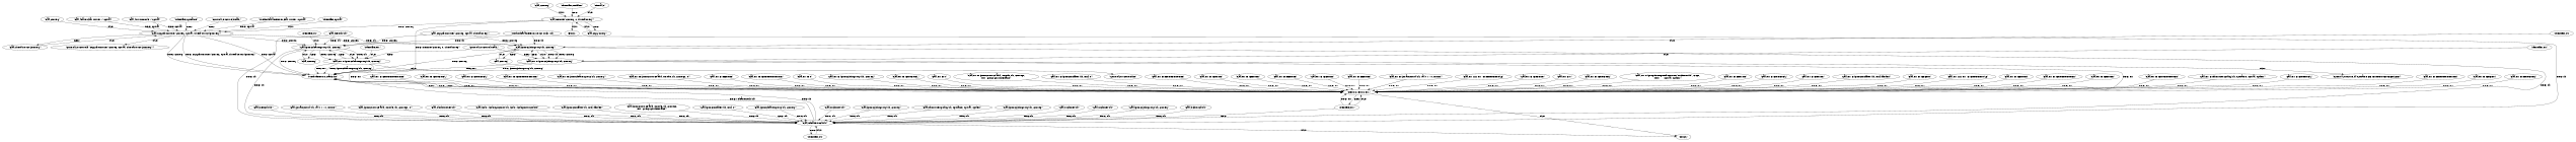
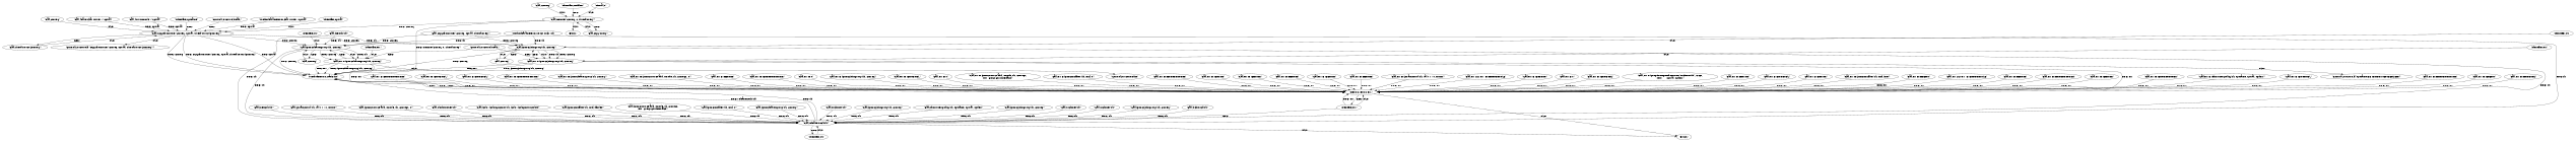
  digraph {
    n1 [label="(Call,memset(&mreq, 0, sizeof(mreq)))"]
    n2 [label="(Call,copy_from_user(&mreq, optval, sizeof(struct ip_mreq)))"]
    n3 [label="(Block,)"]
    n4 [label="(MethodReturn,static int)"]
    n5 [label="(Call,copy(mreq))"]
    n6 [label="(Call,ip_mc_join_group(sk, &mreq))"]
    n7 [label="(Call,ip_mc_leave_group(sk, &mreq))"]
    n8 [label="(Call,sizeof(struct ip_mreq))"]
    n9 [label="(ControlStructure,if (copy_from_user(&mreq, optval, sizeof(struct ip_mreq))))"]
    n10 [label="(Return,return err;)"]
    n11 [label="(Call,err = ip_mc_join_group(sk, &mreq))"]
    n12 [label="(Call,release_sock(sk))"]
    n13 [label="(Call,&mreq)"]
    n14 [label="(Call,err = ip_mc_leave_group(sk, &mreq))"]
    n15 [label="(Call,&mreq)"]
    n16 [label="(ControlStructure,if (optname == IP_ADD_MEMBERSHIP))"]
    n17 [label="(Block,)"]
    n18 [label="(Identifier,sk)"]
    n19 [label="(Identifier,err)"]
    n20 [label="(ControlStructure,else)"]
    n21 [label="(Call,inet_csk(sk))"]
    n22 [label="(Call,err = -EPROTO)"]
    n23 [label="(Call,&mreq)"]
    n24 [label="(Call,ip_ra_control(sk, val ? 1 : 0, NULL))"]
    n25 [label="(Call,ip_mc_source(add, omode, sk, &mreqs, 0))"]
    n26 [label="(Call,err = 0)"]
    n27 [label="(MethodParameterIn,char __user *optval)"]
    n28 [label="(Identifier,msfilter)"]
    n29 [label="(Call,err = -EINVAL)"]
    n30 [label="(Call,err = -ENOBUFS)"]
    n31 [label="(Call,err = -EINVAL)"]
    n32 [label="(Call,sk_dst_reset(sk))"]
-   n33 [label="(Call,err = ip_mc_msfilter(sk, msf, ifindex))"]
+   n33 [label="(Call,err = ip_mc_msfilter(sk, msf, inet))"]
    n34 [label="(Call,err = -EPERM)"]
    n35 [label="(Call,icsk->icsk_sync_mss(sk, icsk->icsk_pmtu_cookie))"]
    n36 [label="(Call,err && err != -EADDRINUSE)"]
    n37 [label="(Call,err = -ENOBUFS)"]
    n38 [label="(Call,err = ip_options_get_from_user(sock_net(sk), &opt,\n \t\t\t\t\t       optval, optlen))"]
    n39 [label="(Call,err = -EFAULT)"]
    n40 [label="(Call,err = -ENOPROTOOPT)"]
    n41 [label="(Call,err = -EFAULT)"]
    n42 [label="(Call,err = -ENOPROTOOPT)"]
    n43 [label="(Call,err = xfrm_user_policy(sk, optname, optval, optlen))"]
    n44 [label="(Call,ip_mc_msfilter(sk, msf, ifindex))"]
    n45 [label="(Call,ip_mc_source(add, omode, sk, &mreqs,\n\t\t\t\t   greqs.gsr_interface))"]
    n46 [label="(Identifier,optval)"]
    n47 [label="(Call,err = -ENOBUFS)"]
    n48 [label="(Call,ip_mc_msfilter(sk, msf, 0))"]
    n49 [label="(Call,ip_mc_leave_group(sk, &mreq))"]
    n50 [label="(Call,inet_sk(sk))"]
    n51 [label="(Call,err = -EADDRNOTAVAIL)"]
    n52 [label="(Call,err = -EPERM)"]
    n53 [label="(Call,&mreq)"]
    n54 [label="(ControlStructure,break;)"]
    n55 [label="(Call,err = -ENOBUFS)"]
    n56 [label="(MethodParameterIn,struct sock *sk)"]
    n57 [label="(Call,err = -EADDRNOTAVAIL)"]
    n58 [label="(Call,(leave char __user *) optval)"]
    n59 [label="(Call,err = -ENOBUFS)"]
    n60 [label="(Call,err = -ENOBUFS)"]
    n61 [label="(Call,err = -EADDRNOTAVAIL)"]
    n62 [label="(Identifier,sk)"]
    n63 [label="(Call,err = ip_mc_leave_group(sk, &mreq))"]
    n64 [label="(Call,sock_net(sk))"]
    n65 [label="(Call,err = ip_mc_source(add, omode, sk, &mreqs, 0))"]
    n66 [label="(Identifier,err)"]
    n67 [label="(Call,ip_mc_join_group(sk, &mreq))"]
    n68 [label="(Call,err = -EFAULT)"]
    n69 [label="(Call,copy_from_user(&mreq, optval, sizeof(mreq)))"]
    n70 [label="(Call,xfrm_user_policy(sk, optname, optval, optlen))"]
    n71 [label="(Call,err = -EADDRNOTAVAIL)"]
    n72 [label="(Call,(int __omode *) optval)"]
    n73 [label="(Call,err = 0)"]
    n74 [label="(Identifier,sk)"]
    n75 [label="(Call,ip_mc_join_group(sk, &mreq))"]
    n76 [label="(Identifier,err)"]
    n77 [label="(Call,err = ip_mc_join_group(sk, &mreq))"]
    n78 [label="(Call,err = -ENOBUFS)"]
    n79 [label="(Call,sock_net(sk))"]
    n80 [label="(Identifier,optname)"]
    n81 [label="(Call,err = 0)"]
    n82 [label="(Call,err = ip_mc_source(add, omode, sk, &mreqs,\n\t\t\t\t   greqs.gsr_interface))"]
    n83 [label="(Call,sock_net(sk))"]
    n84 [label="(Call,err = ip_mc_msfilter(sk, msf, 0))"]
    n85 [label="(Call,err = -ENOPROTOOPT)"]
    n86 [label="(Call,ip_mc_join_group(sk, &mreq))"]
    n87 [label="(Call,err = -EINVAL)"]
    n88 [label="(Call,err = -EFAULT)"]
    n89 [label="(Call,err = -EFAULT)"]
    n90 [label="(Call,err = -EFAULT)"]
    n91 [label="(Call,err = -EFAULT)"]
    n92 [label="(Call,lock_sock(sk))"]
    n93 [label="(Literal,0)"]
    n94 [label="(Call,err = ip_ra_control(sk, val ? 1 : 0, NULL))"]
    n95 [label="(Call,err && err != -EADDRINUSE)"]
    n96 [label="(ControlStructure,break;)"]
    n1 -> n2 [label="DDG: &mreq"]
    n1 -> n3 [label="AST: "]
    n1 -> n4 [label="DDG: memset(&mreq, 0, sizeof(mreq))"]
    n1 -> n5 [label="CFG: "]
    n2 -> n4 [label="DDG: optval"]
    n2 -> n4 [label="DDG: &mreq"]
    n2 -> n4 [label="DDG: copy_from_user(&mreq, optval, sizeof(struct ip_mreq))"]
    n2 -> n6 [label="DDG: &mreq"]
    n2 -> n7 [label="DDG: &mreq"]
    n2 -> n8 [label="CFG: "]
    n2 -> n9 [label="AST: "]
    n4 -> n10 [label="CFG: "]
    n5 -> n1 [label="AST: "]
    n6 -> n4 [label="DDG: &mreq"]
    n6 -> n11 [label="AST: "]
    n6 -> n11 [label="DDG: sk"]
    n6 -> n11 [label="DDG: &mreq"]
    n6 -> n12 [label="DDG: sk"]
    n6 -> n13 [label="CFG: "]
    n7 -> n4 [label="DDG: &mreq"]
    n7 -> n12 [label="DDG: sk"]
    n7 -> n14 [label="AST: "]
    n7 -> n14 [label="DDG: sk"]
    n7 -> n14 [label="DDG: &mreq"]
    n7 -> n15 [label="CFG: "]
    n8 -> n2 [label="AST: "]
    n10 -> n4 [label="DDG: <RET>"]
    n10 -> n17 [label="AST: "]
    n10 -> n19 [label="CFG: "]
    n11 -> n4 [label="DDG: err"]
    n11 -> n4 [label="DDG: ip_mc_join_group(sk, &mreq)"]
    n11 -> n6 [label="CFG: "]
    n11 -> n10 [label="DDG: err"]
    n11 -> n16 [label="AST: "]
    n12 -> n4 [label="DDG: sk"]
    n12 -> n4 [label="DDG: release_sock(sk)"]
    n12 -> n17 [label="AST: "]
    n12 -> n18 [label="CFG: "]
    n13 -> n6 [label="AST: "]
    n14 -> n4 [label="DDG: err"]
    n14 -> n4 [label="DDG: ip_mc_leave_group(sk, &mreq)"]
    n14 -> n7 [label="CFG: "]
    n14 -> n10 [label="DDG: err"]
    n14 -> n20 [label="AST: "]
    n15 -> n7 [label="AST: "]
    n18 -> n12 [label="AST: "]
    n19 -> n10 [label="AST: "]
    n19 -> n10 [label="DDG: err"]
    n19 -> n12 [label="CFG: "]
    n21 -> n12 [label="DDG: sk"]
    n22 -> n10 [label="DDG: err"]
    n23 -> n1 [label="AST: "]
    n24 -> n12 [label="DDG: sk"]
    n25 -> n12 [label="DDG: sk"]
    n26 -> n10 [label="DDG: err"]
    n27 -> n2 [label="DDG: optval"]
    n28 -> n1 [label="CFG: "]
    n29 -> n10 [label="DDG: err"]
    n30 -> n10 [label="DDG: err"]
    n31 -> n10 [label="DDG: err"]
    n32 -> n12 [label="DDG: sk"]
    n33 -> n10 [label="DDG: err"]
    n34 -> n10 [label="DDG: err"]
    n35 -> n12 [label="DDG: sk"]
    n36 -> n10 [label="DDG: err"]
    n37 -> n10 [label="DDG: err"]
    n38 -> n10 [label="DDG: err"]
    n39 -> n10 [label="DDG: err"]
    n40 -> n10 [label="DDG: err"]
    n41 -> n10 [label="DDG: err"]
    n42 -> n10 [label="DDG: err"]
    n43 -> n10 [label="DDG: err"]
    n44 -> n12 [label="DDG: sk"]
    n45 -> n12 [label="DDG: sk"]
    n46 -> n2 [label="AST: "]
    n47 -> n10 [label="DDG: err"]
-   n48 -> n12 [label="CFG: sk"]
+   n48 -> n12 [label="DDG: sk"]
    n49 -> n12 [label="DDG: sk"]
    n50 -> n6 [label="DDG: sk"]
    n50 -> n7 [label="DDG: sk"]
    n50 -> n12 [label="DDG: sk"]
    n51 -> n10 [label="DDG: err"]
    n52 -> n10 [label="DDG: err"]
    n53 -> n2 [label="AST: "]
    n54 -> n11 [label="CFG: "]
    n54 -> n14 [label="CFG: "]
    n55 -> n10 [label="DDG: err"]
    n56 -> n6 [label="DDG: sk"]
    n56 -> n7 [label="DDG: sk"]
    n56 -> n12 [label="DDG: sk"]
    n57 -> n10 [label="DDG: err"]
    n58 -> n2 [label="DDG: optval"]
    n59 -> n10 [label="DDG: err"]
    n60 -> n10 [label="DDG: err"]
    n61 -> n10 [label="DDG: err"]
    n62 -> n7 [label="AST: "]
    n63 -> n10 [label="DDG: err"]
    n64 -> n12 [label="DDG: sk"]
    n65 -> n10 [label="DDG: err"]
    n66 -> n14 [label="AST: "]
    n67 -> n12 [label="DDG: sk"]
    n68 -> n10 [label="DDG: err"]
    n69 -> n6 [label="DDG: &mreq"]
    n69 -> n7 [label="DDG: &mreq"]
    n70 -> n12 [label="DDG: sk"]
    n71 -> n10 [label="DDG: err"]
    n72 -> n2 [label="DDG: optval"]
    n73 -> n10 [label="DDG: err"]
    n74 -> n6 [label="AST: "]
    n75 -> n12 [label="DDG: sk"]
    n76 -> n11 [label="AST: "]
    n77 -> n10 [label="DDG: err"]
    n78 -> n10 [label="DDG: err"]
    n79 -> n12 [label="DDG: sk"]
    n80 -> n2 [label="CFG: "]
    n81 -> n10 [label="DDG: err"]
    n82 -> n10 [label="DDG: err"]
    n83 -> n12 [label="DDG: sk"]
    n84 -> n10 [label="DDG: err"]
    n85 -> n10 [label="DDG: err"]
    n86 -> n12 [label="DDG: sk"]
    n87 -> n10 [label="DDG: err"]
    n88 -> n10 [label="DDG: err"]
    n89 -> n10 [label="DDG: err"]
    n90 -> n10 [label="DDG: err"]
    n91 -> n10 [label="DDG: err"]
    n92 -> n12 [label="DDG: sk"]
    n93 -> n1 [label="AST: "]
    n94 -> n10 [label="DDG: err"]
    n95 -> n10 [label="DDG: err"]
    n96 -> n2 [label="CFG: "]
  }
